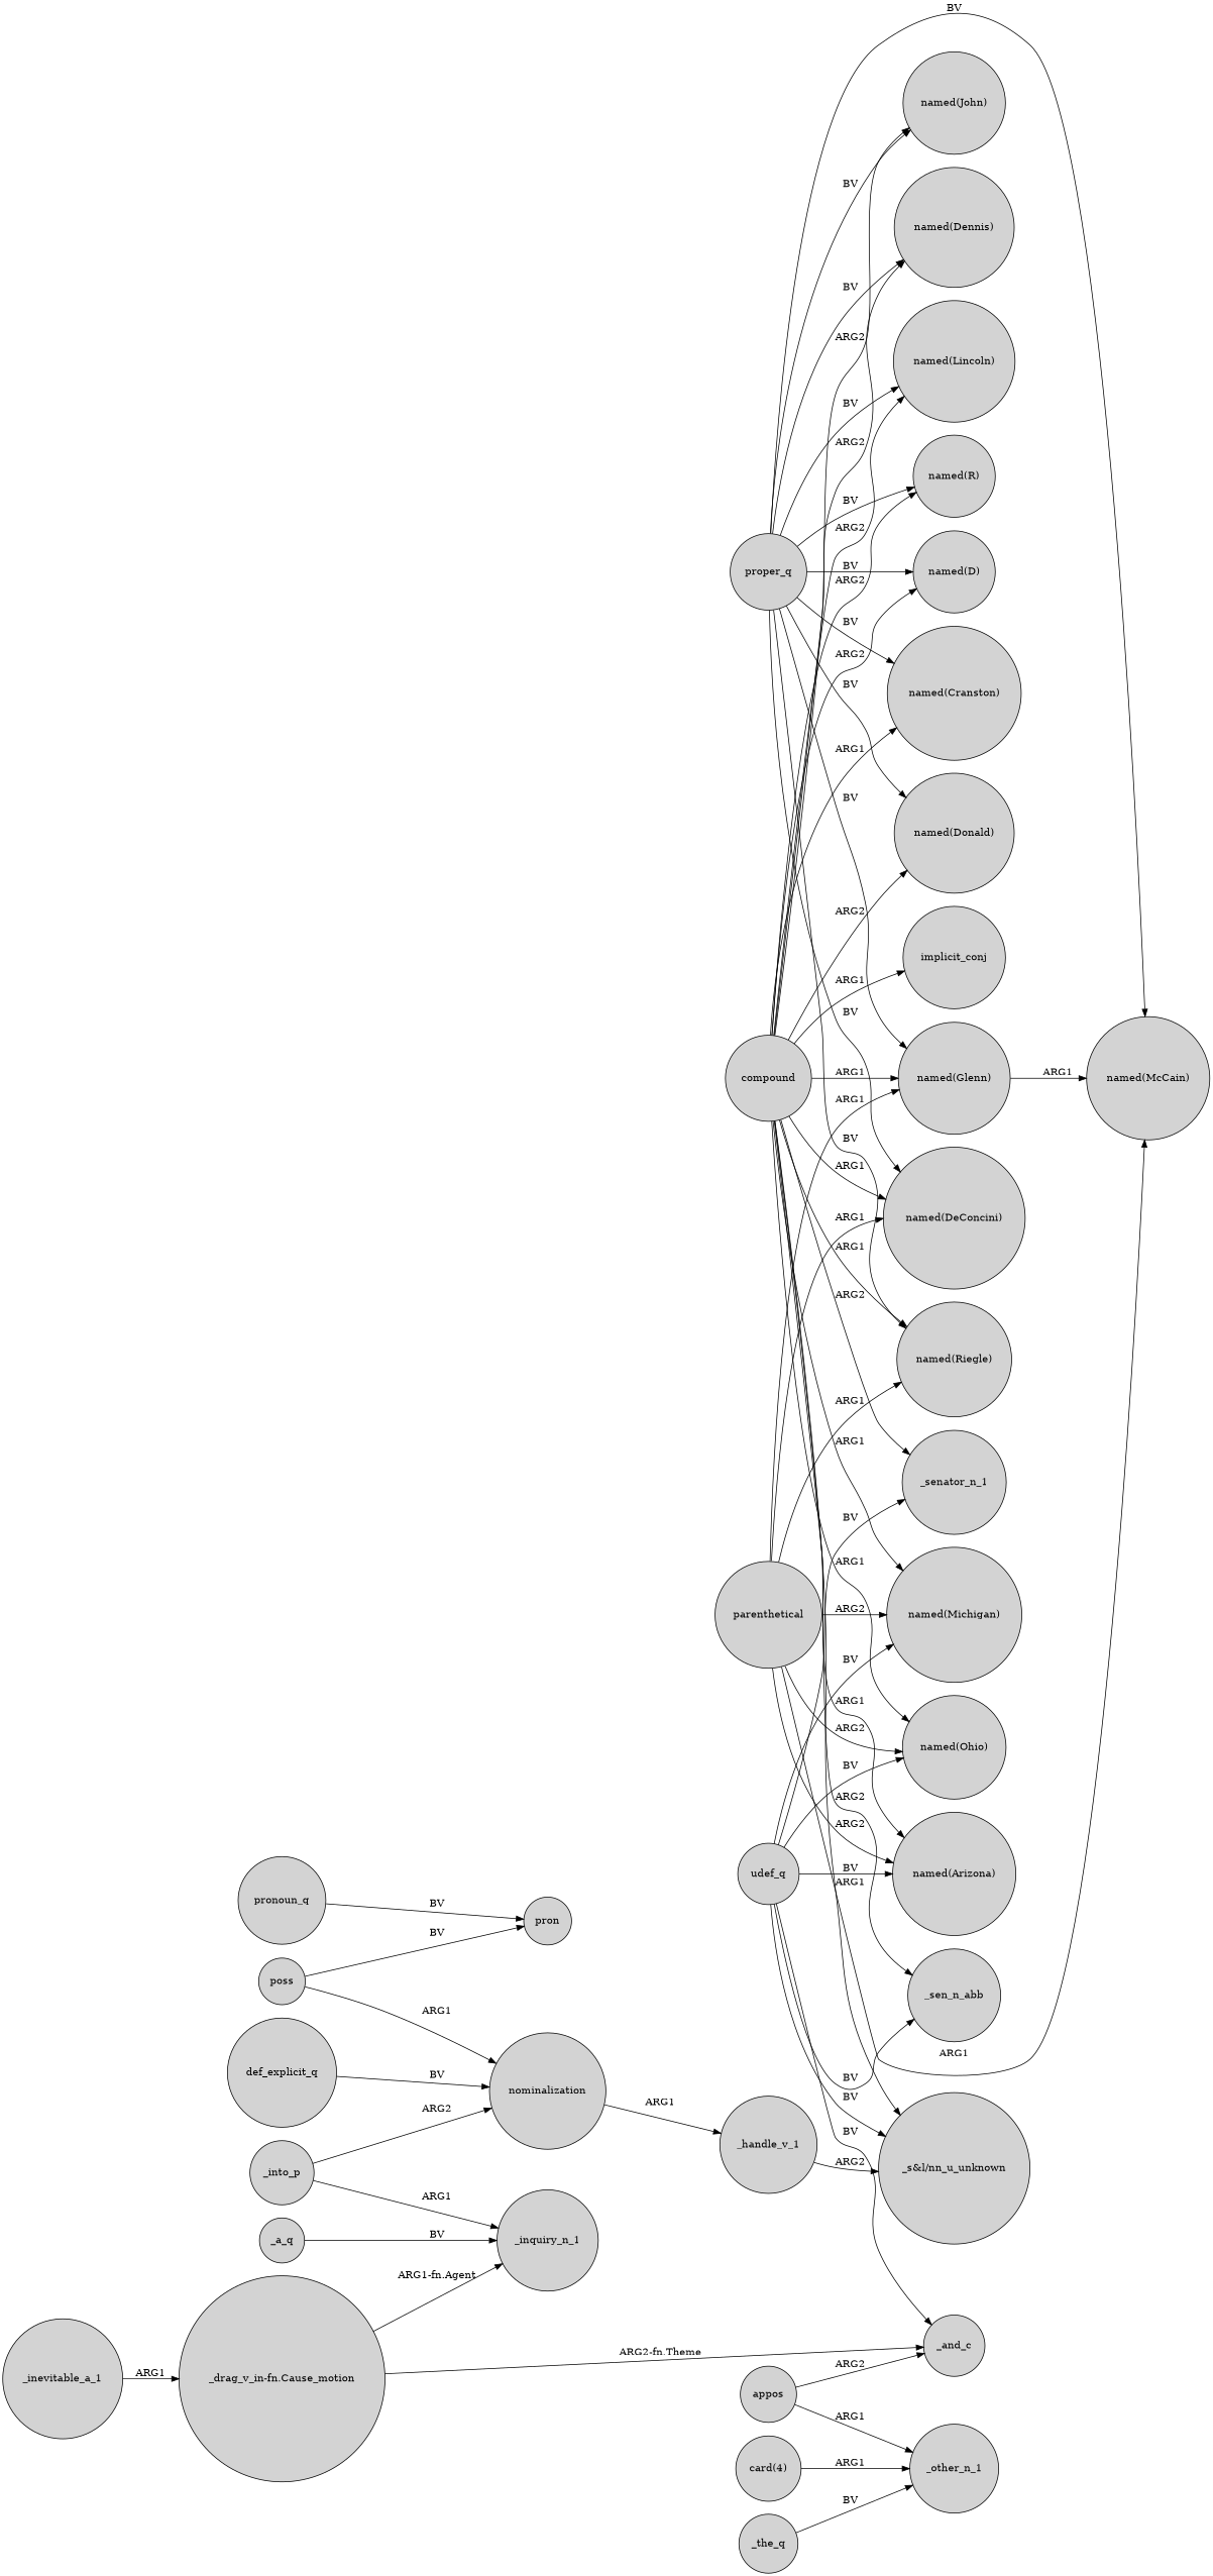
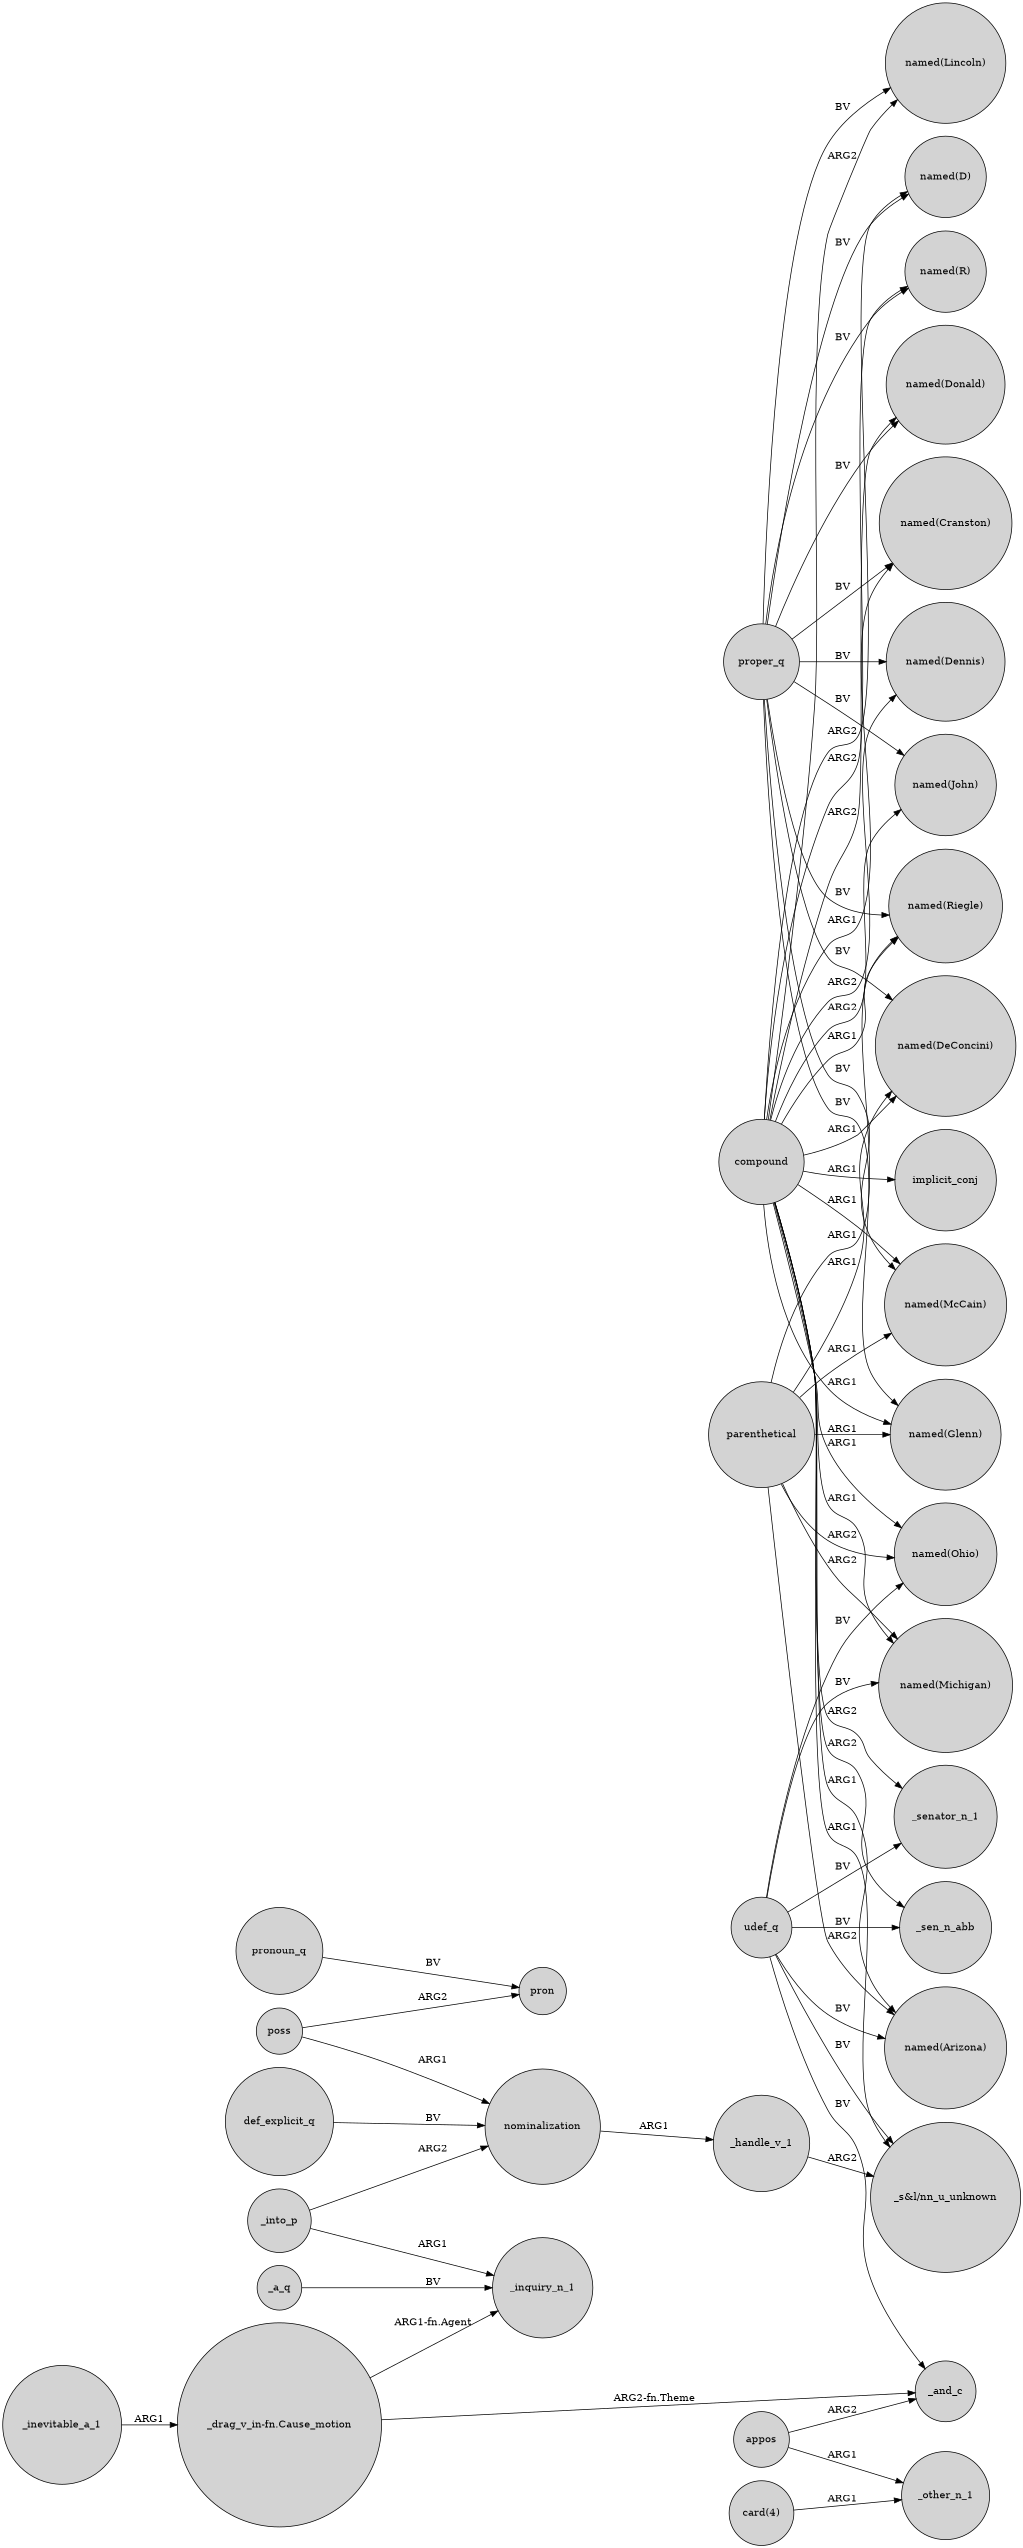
  digraph {
    rankdir=LR
    node [shape=circle style=filled]
    compound
    "named(John)"
    "named(Ohio)"
    "named(Arizona)"
    "named(Riegle)"
    _senator_n_1
    "named(DeConcini)"
    "named(Lincoln)"
    "_s&l/nn_u_unknown"
    "named(R)"
    _sen_n_abb
    "named(Donald)"
    "named(Dennis)"
    implicit_conj
    "named(Glenn)"
    "named(Michigan)"
    "named(D)"
    "named(McCain)"
    "named(Cranston)"
    udef_q
    _and_c
    _a_q
    _inquiry_n_1
    poss
    pron
    nominalization
    _handle_v_1
    parenthetical
    "card(4)"
    _other_n_1
    _into_p
    "_drag_v_in-fn.Cause_motion"
    proper_q
    pronoun_q
-   _the_q
    appos
    _inevitable_a_1
    def_explicit_q
    compound -> "named(John)" [label=ARG2]
    compound -> "named(Ohio)" [label=ARG1]
    compound -> "named(Arizona)" [label=ARG1]
    compound -> "named(Riegle)" [label=ARG1]
    compound -> _senator_n_1 [label=ARG2]
    compound -> "named(DeConcini)" [label=ARG1]
    compound -> "named(Lincoln)" [label=ARG2]
    compound -> "_s&l/nn_u_unknown" [label=ARG1]
    compound -> "named(R)" [label=ARG2]
    compound -> _sen_n_abb [label=ARG2]
    compound -> "named(Donald)" [label=ARG2]
    compound -> "named(Dennis)" [label=ARG2]
    compound -> implicit_conj [label=ARG1]
    compound -> "named(Glenn)" [label=ARG1]
    compound -> "named(Michigan)" [label=ARG1]
    compound -> "named(D)" [label=ARG2]
-   "named(Glenn)" -> "named(McCain)" [label=ARG1]
+   compound -> "named(McCain)" [label=ARG1]
    compound -> "named(Cranston)" [label=ARG1]
    udef_q -> "named(Ohio)" [label=BV]
    udef_q -> "named(Arizona)" [label=BV]
    udef_q -> _senator_n_1 [label=BV]
    udef_q -> "_s&l/nn_u_unknown" [label=BV]
    udef_q -> _sen_n_abb [label=BV]
    udef_q -> "named(Michigan)" [label=BV]
    udef_q -> _and_c [label=BV]
    _a_q -> _inquiry_n_1 [label=BV]
-   poss -> pron [label=BV]
+   poss -> pron [label=ARG2]
    poss -> nominalization [label=ARG1]
    nominalization -> _handle_v_1 [label=ARG1]
    _handle_v_1 -> "_s&l/nn_u_unknown" [label=ARG2]
    parenthetical -> "named(Ohio)" [label=ARG2]
    parenthetical -> "named(Arizona)" [label=ARG2]
    parenthetical -> "named(Riegle)" [label=ARG1]
    parenthetical -> "named(DeConcini)" [label=ARG1]
    parenthetical -> "named(Glenn)" [label=ARG1]
    parenthetical -> "named(Michigan)" [label=ARG2]
    parenthetical -> "named(McCain)" [label=ARG1]
    "card(4)" -> _other_n_1 [label=ARG1]
    _into_p -> _inquiry_n_1 [label=ARG1]
    _into_p -> nominalization [label=ARG2]
    "_drag_v_in-fn.Cause_motion" -> _and_c [label="ARG2-fn.Theme"]
    "_drag_v_in-fn.Cause_motion" -> _inquiry_n_1 [label="ARG1-fn.Agent"]
    proper_q -> "named(John)" [label=BV]
    proper_q -> "named(Riegle)" [label=BV]
    proper_q -> "named(DeConcini)" [label=BV]
    proper_q -> "named(Lincoln)" [label=BV]
    proper_q -> "named(R)" [label=BV]
    proper_q -> "named(Donald)" [label=BV]
    proper_q -> "named(Dennis)" [label=BV]
    proper_q -> "named(Glenn)" [label=BV]
    proper_q -> "named(D)" [label=BV]
    proper_q -> "named(McCain)" [label=BV]
    proper_q -> "named(Cranston)" [label=BV]
    pronoun_q -> pron [label=BV]
-   _the_q -> _other_n_1 [label=BV]
    appos -> _and_c [label=ARG2]
    appos -> _other_n_1 [label=ARG1]
    _inevitable_a_1 -> "_drag_v_in-fn.Cause_motion" [label=ARG1]
    def_explicit_q -> nominalization [label=BV]
  }
